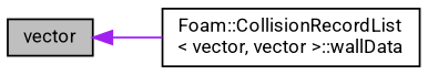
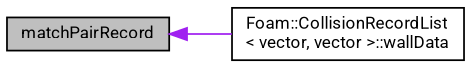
  digraph {
    rankdir=LR
    fontname=Roboto
    node [color=black fontname=Roboto fontsize=10 shape=record]
-   n1 [fillcolor=grey75 fontcolor=black height=0.2 label=vector style=filled width=0.4]
+   n1 [fillcolor=grey75 fontcolor=black height=0.2 label=matchPairRecord style=filled width=0.4]
    n2 [height=0.2 label="Foam::CollisionRecordList\l\< vector, vector \>::wallData" width=0.4]
    n1 -> n2 [color=purple dir=back fontname=Roboto fontsize=10 labelfontname=FreeSans labelfontsize=10 style=solid]
  }
